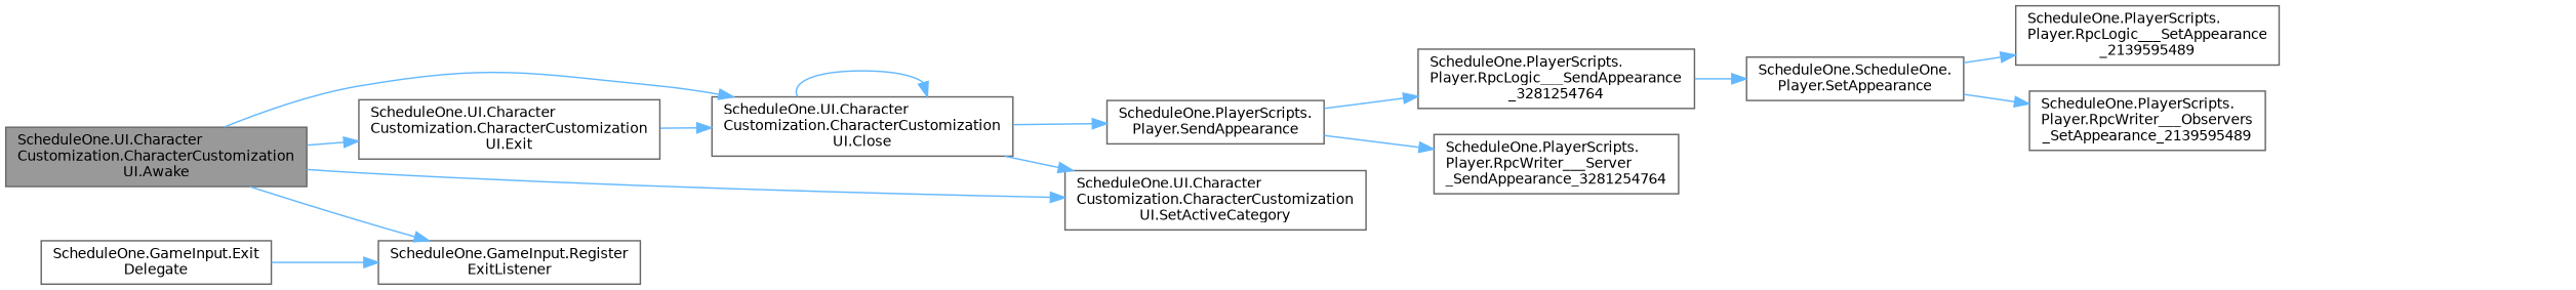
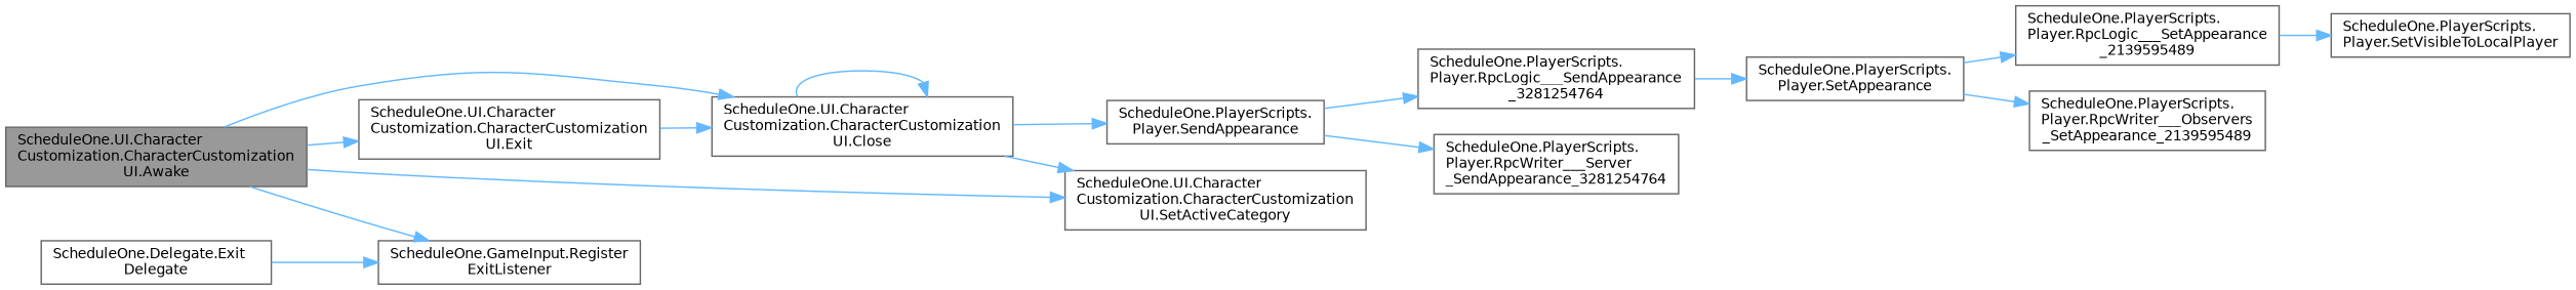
  digraph {
    rankdir=LR
    node [color=grey40 fillcolor=white fontname=Helvetica fontsize=10 shape=box style=filled]
    edge [color=steelblue1 fontname=Helvetica fontsize=10 labelfontname=Helvetica labelfontsize=10 style=solid]
    n1 [color=gray40 fillcolor=grey60 fontcolor=black height=0.2 label="ScheduleOne.UI.Character\lCustomization.CharacterCustomization\lUI.Awake" width=0.4]
    n2 [height=0.2 label="ScheduleOne.UI.Character\lCustomization.CharacterCustomization\lUI.Close" width=0.4]
    n3 [height=0.2 label="ScheduleOne.UI.Character\lCustomization.CharacterCustomization\lUI.SetActiveCategory" width=0.4]
    n4 [height=0.2 label="ScheduleOne.UI.Character\lCustomization.CharacterCustomization\lUI.Exit" width=0.4]
    n5 [height=0.2 label="ScheduleOne.GameInput.Register\lExitListener" width=0.4]
    n6 [height=0.2 label="ScheduleOne.PlayerScripts.\lPlayer.SendAppearance" width=0.4]
    n7 [height=0.2 label="ScheduleOne.PlayerScripts.\lPlayer.RpcLogic___SendAppearance\l_3281254764" width=0.4]
    n8 [height=0.2 label="ScheduleOne.PlayerScripts.\lPlayer.RpcWriter___Server\l_SendAppearance_3281254764" width=0.4]
-   n9 [height=0.2 label="ScheduleOne.ScheduleOne.\lPlayer.SetAppearance" width=0.4]
+   n9 [height=0.2 label="ScheduleOne.PlayerScripts.\lPlayer.SetAppearance" width=0.4]
    n10 [height=0.2 label="ScheduleOne.PlayerScripts.\lPlayer.RpcLogic___SetAppearance\l_2139595489" width=0.4]
    n11 [height=0.2 label="ScheduleOne.PlayerScripts.\lPlayer.RpcWriter___Observers\l_SetAppearance_2139595489" width=0.4]
-   n13 [height=0.2 label="ScheduleOne.GameInput.Exit\lDelegate" width=0.4]
+   n12 [height=0.2 label="ScheduleOne.PlayerScripts.\lPlayer.SetVisibleToLocalPlayer" width=0.4]
+   n13 [height=0.2 label="ScheduleOne.Delegate.Exit\lDelegate" width=0.4]
    n1 -> n2
    n1 -> n3
    n1 -> n4
    n1 -> n5
    n2 -> n2
    n2 -> n3
    n2 -> n6
    n4 -> n2
    n6 -> n7
    n6 -> n8
    n7 -> n9
    n9 -> n10
    n9 -> n11
+   n10 -> n12
    n13 -> n5
  }
